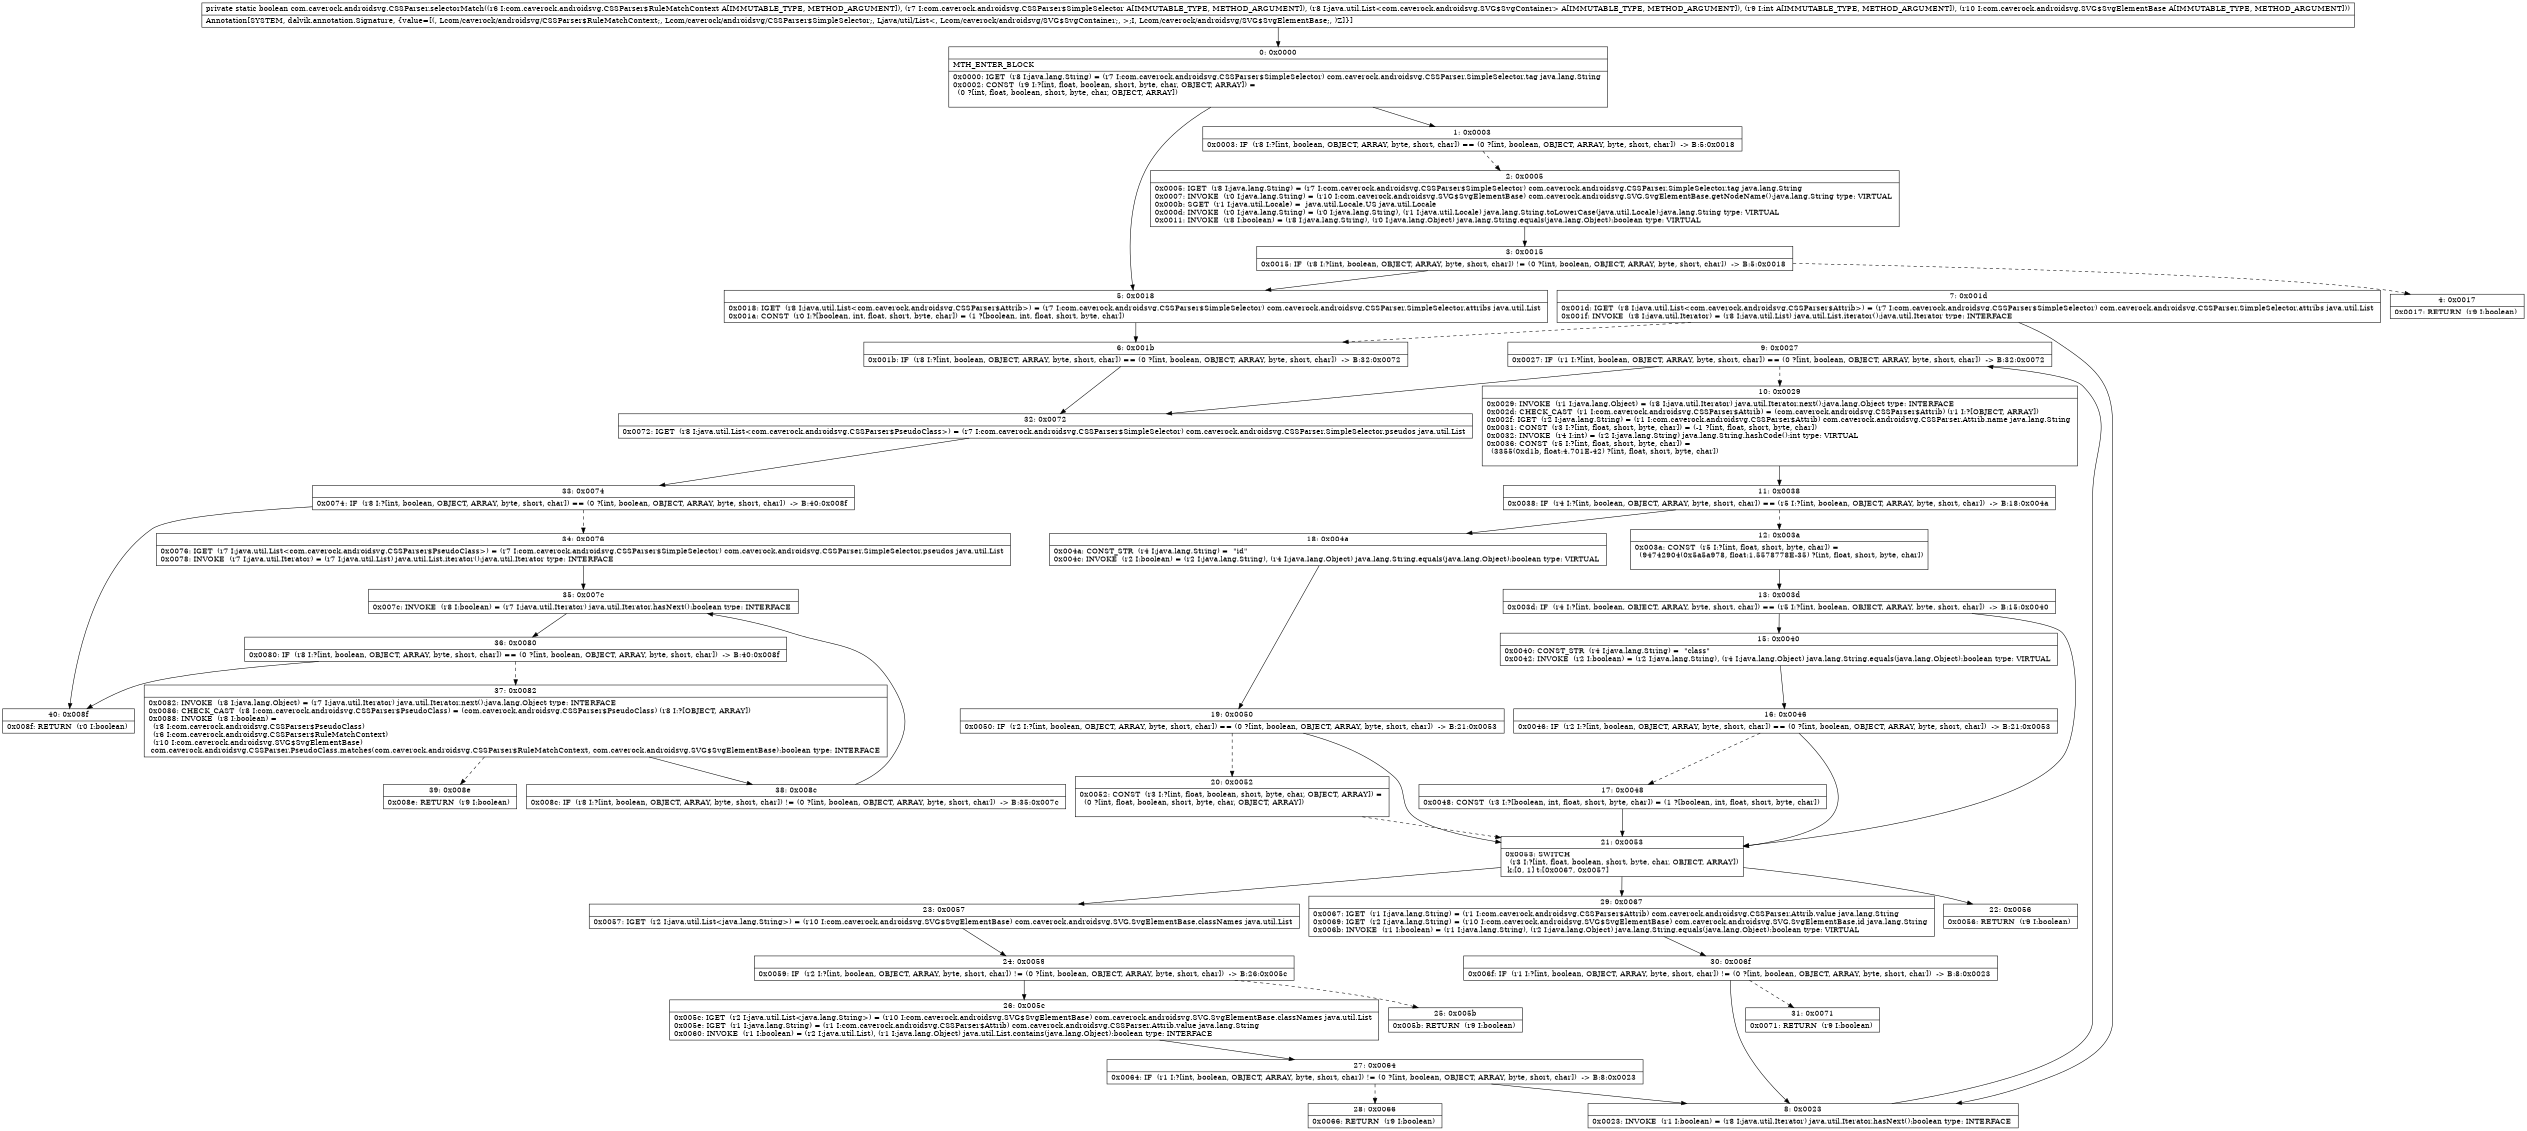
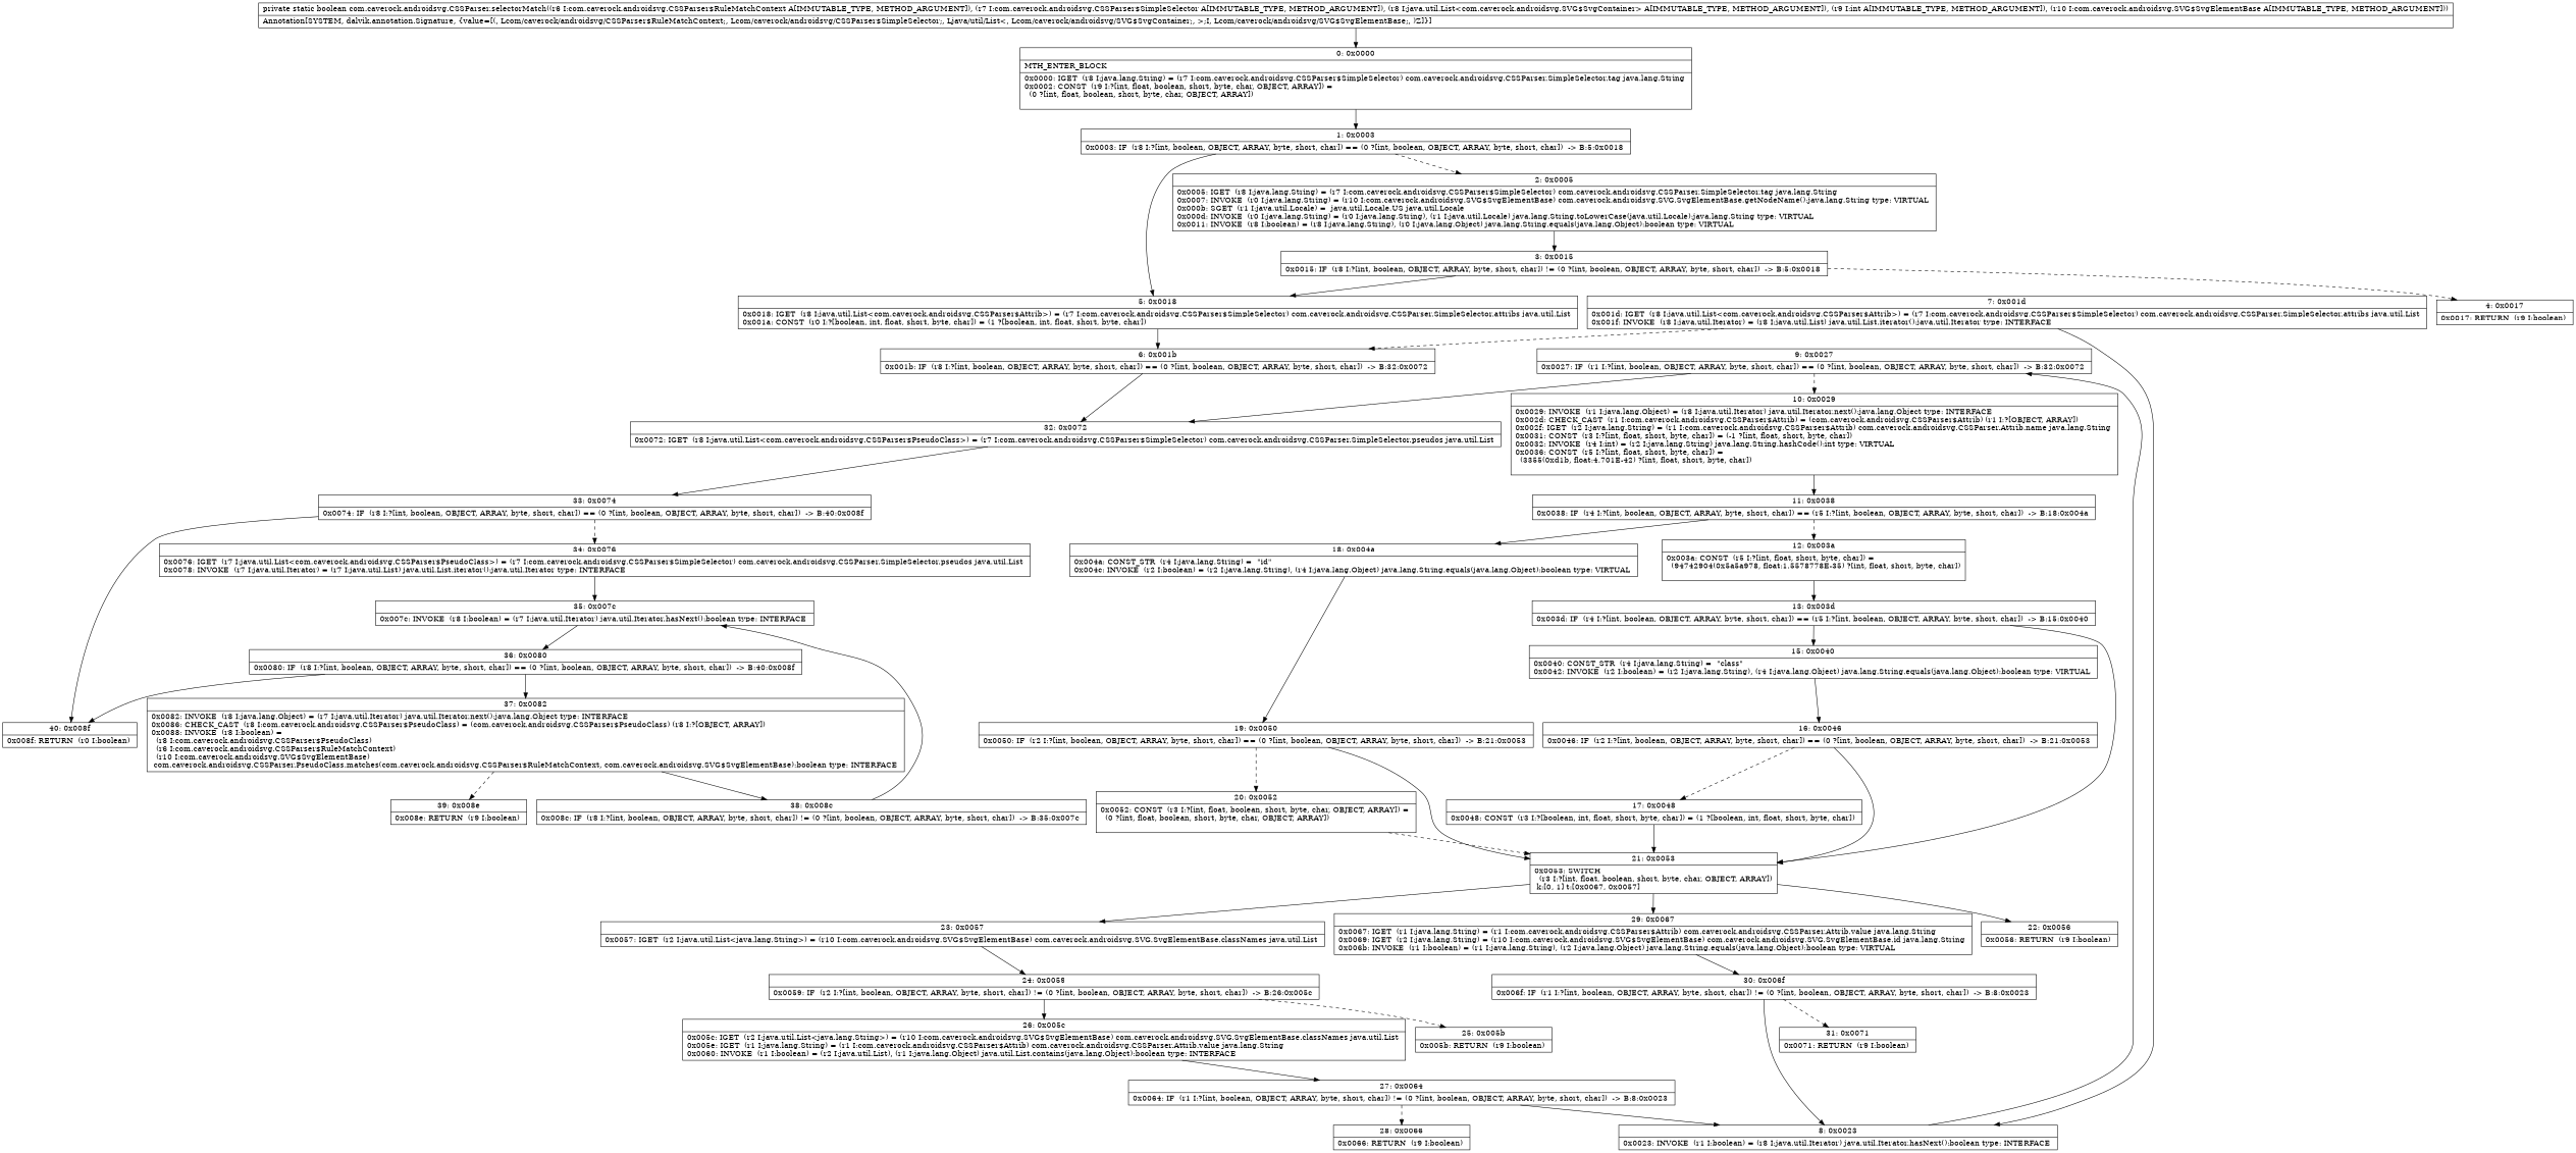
  digraph {
    node [shape=record]
    n1 [label="{0\:\ 0x0000|MTH_ENTER_BLOCK\l|0x0000: IGET  (r8 I:java.lang.String) = (r7 I:com.caverock.androidsvg.CSSParser$SimpleSelector) com.caverock.androidsvg.CSSParser.SimpleSelector.tag java.lang.String \l0x0002: CONST  (r9 I:?[int, float, boolean, short, byte, char, OBJECT, ARRAY]) = \l  (0 ?[int, float, boolean, short, byte, char, OBJECT, ARRAY])\l \l}"]
    n2 [label="{1\:\ 0x0003|0x0003: IF  (r8 I:?[int, boolean, OBJECT, ARRAY, byte, short, char]) == (0 ?[int, boolean, OBJECT, ARRAY, byte, short, char])  \-\> B:5:0x0018 \l}"]
    n3 [label="{2\:\ 0x0005|0x0005: IGET  (r8 I:java.lang.String) = (r7 I:com.caverock.androidsvg.CSSParser$SimpleSelector) com.caverock.androidsvg.CSSParser.SimpleSelector.tag java.lang.String \l0x0007: INVOKE  (r0 I:java.lang.String) = (r10 I:com.caverock.androidsvg.SVG$SvgElementBase) com.caverock.androidsvg.SVG.SvgElementBase.getNodeName():java.lang.String type: VIRTUAL \l0x000b: SGET  (r1 I:java.util.Locale) =  java.util.Locale.US java.util.Locale \l0x000d: INVOKE  (r0 I:java.lang.String) = (r0 I:java.lang.String), (r1 I:java.util.Locale) java.lang.String.toLowerCase(java.util.Locale):java.lang.String type: VIRTUAL \l0x0011: INVOKE  (r8 I:boolean) = (r8 I:java.lang.String), (r0 I:java.lang.Object) java.lang.String.equals(java.lang.Object):boolean type: VIRTUAL \l}"]
    n4 [label="{5\:\ 0x0018|0x0018: IGET  (r8 I:java.util.List\<com.caverock.androidsvg.CSSParser$Attrib\>) = (r7 I:com.caverock.androidsvg.CSSParser$SimpleSelector) com.caverock.androidsvg.CSSParser.SimpleSelector.attribs java.util.List \l0x001a: CONST  (r0 I:?[boolean, int, float, short, byte, char]) = (1 ?[boolean, int, float, short, byte, char]) \l}"]
    n5 [label="{3\:\ 0x0015|0x0015: IF  (r8 I:?[int, boolean, OBJECT, ARRAY, byte, short, char]) != (0 ?[int, boolean, OBJECT, ARRAY, byte, short, char])  \-\> B:5:0x0018 \l}"]
    n6 [label="{6\:\ 0x001b|0x001b: IF  (r8 I:?[int, boolean, OBJECT, ARRAY, byte, short, char]) == (0 ?[int, boolean, OBJECT, ARRAY, byte, short, char])  \-\> B:32:0x0072 \l}"]
    n7 [label="{4\:\ 0x0017|0x0017: RETURN  (r9 I:boolean) \l}"]
    n8 [label="{32\:\ 0x0072|0x0072: IGET  (r8 I:java.util.List\<com.caverock.androidsvg.CSSParser$PseudoClass\>) = (r7 I:com.caverock.androidsvg.CSSParser$SimpleSelector) com.caverock.androidsvg.CSSParser.SimpleSelector.pseudos java.util.List \l}"]
    n9 [label="{7\:\ 0x001d|0x001d: IGET  (r8 I:java.util.List\<com.caverock.androidsvg.CSSParser$Attrib\>) = (r7 I:com.caverock.androidsvg.CSSParser$SimpleSelector) com.caverock.androidsvg.CSSParser.SimpleSelector.attribs java.util.List \l0x001f: INVOKE  (r8 I:java.util.Iterator) = (r8 I:java.util.List) java.util.List.iterator():java.util.Iterator type: INTERFACE \l}"]
    n10 [label="{8\:\ 0x0023|0x0023: INVOKE  (r1 I:boolean) = (r8 I:java.util.Iterator) java.util.Iterator.hasNext():boolean type: INTERFACE \l}"]
    n11 [label="{33\:\ 0x0074|0x0074: IF  (r8 I:?[int, boolean, OBJECT, ARRAY, byte, short, char]) == (0 ?[int, boolean, OBJECT, ARRAY, byte, short, char])  \-\> B:40:0x008f \l}"]
    n12 [label="{9\:\ 0x0027|0x0027: IF  (r1 I:?[int, boolean, OBJECT, ARRAY, byte, short, char]) == (0 ?[int, boolean, OBJECT, ARRAY, byte, short, char])  \-\> B:32:0x0072 \l}"]
    n13 [label="{10\:\ 0x0029|0x0029: INVOKE  (r1 I:java.lang.Object) = (r8 I:java.util.Iterator) java.util.Iterator.next():java.lang.Object type: INTERFACE \l0x002d: CHECK_CAST  (r1 I:com.caverock.androidsvg.CSSParser$Attrib) = (com.caverock.androidsvg.CSSParser$Attrib) (r1 I:?[OBJECT, ARRAY]) \l0x002f: IGET  (r2 I:java.lang.String) = (r1 I:com.caverock.androidsvg.CSSParser$Attrib) com.caverock.androidsvg.CSSParser.Attrib.name java.lang.String \l0x0031: CONST  (r3 I:?[int, float, short, byte, char]) = (\-1 ?[int, float, short, byte, char]) \l0x0032: INVOKE  (r4 I:int) = (r2 I:java.lang.String) java.lang.String.hashCode():int type: VIRTUAL \l0x0036: CONST  (r5 I:?[int, float, short, byte, char]) = \l  (3355(0xd1b, float:4.701E\-42) ?[int, float, short, byte, char])\l \l}"]
    n14 [label="{11\:\ 0x0038|0x0038: IF  (r4 I:?[int, boolean, OBJECT, ARRAY, byte, short, char]) == (r5 I:?[int, boolean, OBJECT, ARRAY, byte, short, char])  \-\> B:18:0x004a \l}"]
    n15 [label="{12\:\ 0x003a|0x003a: CONST  (r5 I:?[int, float, short, byte, char]) = \l  (94742904(0x5a5a978, float:1.5578778E\-35) ?[int, float, short, byte, char])\l \l}"]
    n16 [label="{18\:\ 0x004a|0x004a: CONST_STR  (r4 I:java.lang.String) =  \"id\" \l0x004c: INVOKE  (r2 I:boolean) = (r2 I:java.lang.String), (r4 I:java.lang.Object) java.lang.String.equals(java.lang.Object):boolean type: VIRTUAL \l}"]
    n17 [label="{13\:\ 0x003d|0x003d: IF  (r4 I:?[int, boolean, OBJECT, ARRAY, byte, short, char]) == (r5 I:?[int, boolean, OBJECT, ARRAY, byte, short, char])  \-\> B:15:0x0040 \l}"]
    n18 [label="{19\:\ 0x0050|0x0050: IF  (r2 I:?[int, boolean, OBJECT, ARRAY, byte, short, char]) == (0 ?[int, boolean, OBJECT, ARRAY, byte, short, char])  \-\> B:21:0x0053 \l}"]
    n19 [label="{15\:\ 0x0040|0x0040: CONST_STR  (r4 I:java.lang.String) =  \"class\" \l0x0042: INVOKE  (r2 I:boolean) = (r2 I:java.lang.String), (r4 I:java.lang.Object) java.lang.String.equals(java.lang.Object):boolean type: VIRTUAL \l}"]
    n20 [label="{21\:\ 0x0053|0x0053: SWITCH  \l  (r3 I:?[int, float, boolean, short, byte, char, OBJECT, ARRAY])\l k:[0, 1] t:[0x0067, 0x0057] \l}"]
    n21 [label="{16\:\ 0x0046|0x0046: IF  (r2 I:?[int, boolean, OBJECT, ARRAY, byte, short, char]) == (0 ?[int, boolean, OBJECT, ARRAY, byte, short, char])  \-\> B:21:0x0053 \l}"]
    n22 [label="{22\:\ 0x0056|0x0056: RETURN  (r9 I:boolean) \l}"]
    n23 [label="{23\:\ 0x0057|0x0057: IGET  (r2 I:java.util.List\<java.lang.String\>) = (r10 I:com.caverock.androidsvg.SVG$SvgElementBase) com.caverock.androidsvg.SVG.SvgElementBase.classNames java.util.List \l}"]
    n24 [label="{29\:\ 0x0067|0x0067: IGET  (r1 I:java.lang.String) = (r1 I:com.caverock.androidsvg.CSSParser$Attrib) com.caverock.androidsvg.CSSParser.Attrib.value java.lang.String \l0x0069: IGET  (r2 I:java.lang.String) = (r10 I:com.caverock.androidsvg.SVG$SvgElementBase) com.caverock.androidsvg.SVG.SvgElementBase.id java.lang.String \l0x006b: INVOKE  (r1 I:boolean) = (r1 I:java.lang.String), (r2 I:java.lang.Object) java.lang.String.equals(java.lang.Object):boolean type: VIRTUAL \l}"]
    n25 [label="{17\:\ 0x0048|0x0048: CONST  (r3 I:?[boolean, int, float, short, byte, char]) = (1 ?[boolean, int, float, short, byte, char]) \l}"]
    n26 [label="{20\:\ 0x0052|0x0052: CONST  (r3 I:?[int, float, boolean, short, byte, char, OBJECT, ARRAY]) = \l  (0 ?[int, float, boolean, short, byte, char, OBJECT, ARRAY])\l \l}"]
    n27 [label="{24\:\ 0x0059|0x0059: IF  (r2 I:?[int, boolean, OBJECT, ARRAY, byte, short, char]) != (0 ?[int, boolean, OBJECT, ARRAY, byte, short, char])  \-\> B:26:0x005c \l}"]
    n28 [label="{30\:\ 0x006f|0x006f: IF  (r1 I:?[int, boolean, OBJECT, ARRAY, byte, short, char]) != (0 ?[int, boolean, OBJECT, ARRAY, byte, short, char])  \-\> B:8:0x0023 \l}"]
    n29 [label="{25\:\ 0x005b|0x005b: RETURN  (r9 I:boolean) \l}"]
    n30 [label="{26\:\ 0x005c|0x005c: IGET  (r2 I:java.util.List\<java.lang.String\>) = (r10 I:com.caverock.androidsvg.SVG$SvgElementBase) com.caverock.androidsvg.SVG.SvgElementBase.classNames java.util.List \l0x005e: IGET  (r1 I:java.lang.String) = (r1 I:com.caverock.androidsvg.CSSParser$Attrib) com.caverock.androidsvg.CSSParser.Attrib.value java.lang.String \l0x0060: INVOKE  (r1 I:boolean) = (r2 I:java.util.List), (r1 I:java.lang.Object) java.util.List.contains(java.lang.Object):boolean type: INTERFACE \l}"]
    n31 [label="{27\:\ 0x0064|0x0064: IF  (r1 I:?[int, boolean, OBJECT, ARRAY, byte, short, char]) != (0 ?[int, boolean, OBJECT, ARRAY, byte, short, char])  \-\> B:8:0x0023 \l}"]
    n32 [label="{28\:\ 0x0066|0x0066: RETURN  (r9 I:boolean) \l}"]
    n33 [label="{31\:\ 0x0071|0x0071: RETURN  (r9 I:boolean) \l}"]
    n34 [label="{34\:\ 0x0076|0x0076: IGET  (r7 I:java.util.List\<com.caverock.androidsvg.CSSParser$PseudoClass\>) = (r7 I:com.caverock.androidsvg.CSSParser$SimpleSelector) com.caverock.androidsvg.CSSParser.SimpleSelector.pseudos java.util.List \l0x0078: INVOKE  (r7 I:java.util.Iterator) = (r7 I:java.util.List) java.util.List.iterator():java.util.Iterator type: INTERFACE \l}"]
    n35 [label="{40\:\ 0x008f|0x008f: RETURN  (r0 I:boolean) \l}"]
    n36 [label="{35\:\ 0x007c|0x007c: INVOKE  (r8 I:boolean) = (r7 I:java.util.Iterator) java.util.Iterator.hasNext():boolean type: INTERFACE \l}"]
    n37 [label="{36\:\ 0x0080|0x0080: IF  (r8 I:?[int, boolean, OBJECT, ARRAY, byte, short, char]) == (0 ?[int, boolean, OBJECT, ARRAY, byte, short, char])  \-\> B:40:0x008f \l}"]
    n38 [label="{37\:\ 0x0082|0x0082: INVOKE  (r8 I:java.lang.Object) = (r7 I:java.util.Iterator) java.util.Iterator.next():java.lang.Object type: INTERFACE \l0x0086: CHECK_CAST  (r8 I:com.caverock.androidsvg.CSSParser$PseudoClass) = (com.caverock.androidsvg.CSSParser$PseudoClass) (r8 I:?[OBJECT, ARRAY]) \l0x0088: INVOKE  (r8 I:boolean) = \l  (r8 I:com.caverock.androidsvg.CSSParser$PseudoClass)\l  (r6 I:com.caverock.androidsvg.CSSParser$RuleMatchContext)\l  (r10 I:com.caverock.androidsvg.SVG$SvgElementBase)\l com.caverock.androidsvg.CSSParser.PseudoClass.matches(com.caverock.androidsvg.CSSParser$RuleMatchContext, com.caverock.androidsvg.SVG$SvgElementBase):boolean type: INTERFACE \l}"]
    n39 [label="{38\:\ 0x008c|0x008c: IF  (r8 I:?[int, boolean, OBJECT, ARRAY, byte, short, char]) != (0 ?[int, boolean, OBJECT, ARRAY, byte, short, char])  \-\> B:35:0x007c \l}"]
    n40 [label="{39\:\ 0x008e|0x008e: RETURN  (r9 I:boolean) \l}"]
    n41 [label="{private static boolean com.caverock.androidsvg.CSSParser.selectorMatch((r6 I:com.caverock.androidsvg.CSSParser$RuleMatchContext A[IMMUTABLE_TYPE, METHOD_ARGUMENT]), (r7 I:com.caverock.androidsvg.CSSParser$SimpleSelector A[IMMUTABLE_TYPE, METHOD_ARGUMENT]), (r8 I:java.util.List\<com.caverock.androidsvg.SVG$SvgContainer\> A[IMMUTABLE_TYPE, METHOD_ARGUMENT]), (r9 I:int A[IMMUTABLE_TYPE, METHOD_ARGUMENT]), (r10 I:com.caverock.androidsvg.SVG$SvgElementBase A[IMMUTABLE_TYPE, METHOD_ARGUMENT]))  | Annotation[SYSTEM, dalvik.annotation.Signature, \{value=[(, Lcom\/caverock\/androidsvg\/CSSParser$RuleMatchContext;, Lcom\/caverock\/androidsvg\/CSSParser$SimpleSelector;, Ljava\/util\/List\<, Lcom\/caverock\/androidsvg\/SVG$SvgContainer;, \>;I, Lcom\/caverock\/androidsvg\/SVG$SvgElementBase;, )Z]\}]\l}"]
    n1 -> n2
    n2 -> n3 [style=dashed]
-   n1 -> n4
+   n2 -> n4
    n3 -> n5
    n4 -> n6
    n5 -> n4
    n5 -> n7 [style=dashed]
    n6 -> n8
    n8 -> n11
    n9 -> n6 [style=dashed]
    n9 -> n10
    n10 -> n12
    n11 -> n34 [style=dashed]
    n11 -> n35
    n12 -> n8
    n12 -> n13 [style=dashed]
    n13 -> n14
    n14 -> n15 [style=dashed]
    n14 -> n16
    n15 -> n17
    n16 -> n18
    n17 -> n19
    n17 -> n20 [style=solid]
    n18 -> n20
    n18 -> n26 [style=dashed]
    n19 -> n21
    n20 -> n22
    n20 -> n23
    n20 -> n24
    n21 -> n20
    n21 -> n25 [style=dashed]
    n23 -> n27
    n24 -> n28
    n25 -> n20
    n26 -> n20 [style=dashed]
    n27 -> n29 [style=dashed]
    n27 -> n30
    n28 -> n10
    n28 -> n33 [style=dashed]
    n30 -> n31
    n31 -> n10
    n31 -> n32 [style=dashed]
    n34 -> n36
    n36 -> n37
    n37 -> n35
-   n37 -> n38 [style=dashed]
+   n37 -> n38 [style=solid]
    n38 -> n39
    n38 -> n40 [style=dashed]
    n39 -> n36
    n41 -> n1
  }
